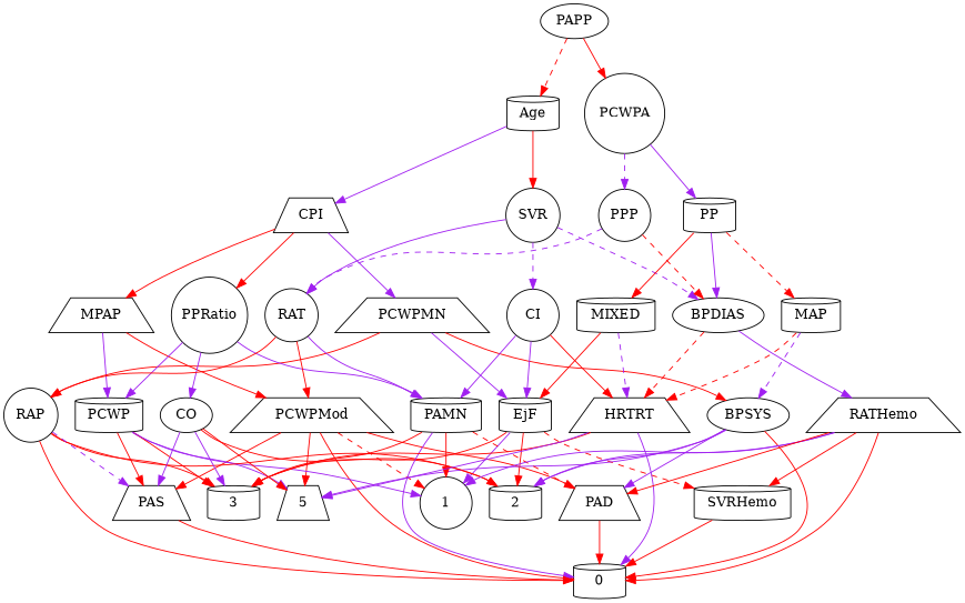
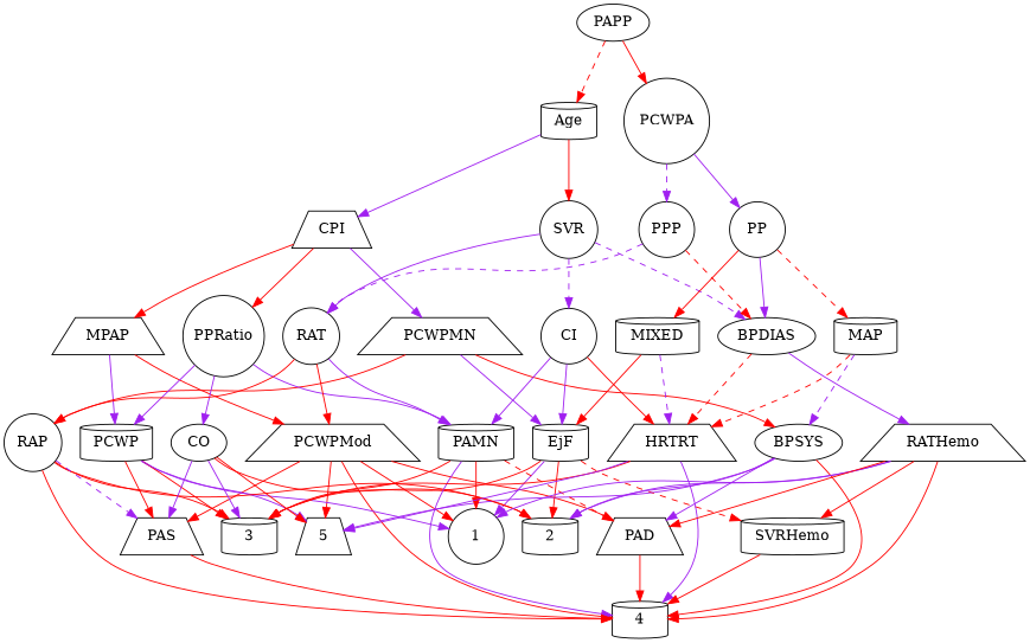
  strict digraph {
    node [shape=cylinder]
    edge [color=red style=solid]
    1 [height=0.5 shape=circle width=0.75]
    2 [height=0.5 width=0.75]
    3 [height=0.5 width=0.75]
-   4 [height=0.5 width=0.75 label=0]
+   4 [height=0.5 width=0.75]
    5 [height=0.5 shape=trapezium width=0.75]
    Age [height=0.5 width=0.75]
    CPI [height=0.5 shape=trapezium width=0.75]
    SVR [height=0.5 shape=circle width=0.77632]
    MPAP [height=0.5 shape=trapezium width=0.97491]
    PCWPMN [height=0.5 shape=trapezium width=1.3902]
    PPRatio [height=0.5 shape=circle width=1.1013]
    RAT [height=0.5 shape=circle width=0.75827]
    BPDIAS [height=0.5 shape=ellipse width=1.1735]
    CI [height=0.5 shape=circle width=0.75]
    PCWPMod [height=0.5 shape=trapezium width=1.4443]
    PCWP [height=0.5 width=0.97491]
    EjF [height=0.5 width=0.75]
    RAP [height=0.5 shape=circle width=0.77632]
    BPSYS [height=0.5 shape=ellipse width=1.0471]
    CO [height=0.5 shape=ellipse width=0.75]
    PAMN [height=0.5 width=1.011]
    HRTRT [height=0.5 shape=trapezium width=1.1013]
    RATHemo [height=0.5 shape=trapezium width=1.3721]
    SVRHemo [height=0.5 width=1.3902]
    PAS [height=0.5 shape=trapezium width=0.75]
    MIXED [height=0.5 width=1.1193]
    PAD [height=0.5 shape=trapezium width=0.79437]
    PCWPA [height=0.5 shape=circle width=1.1555]
-   PP [height=0.5 width=0.75]
+   PP [height=0.5 shape=circle width=0.75]
    PPP [height=0.5 shape=circle width=0.75]
    MAP [height=0.5 width=0.84854]
    PAPP [height=0.5 shape=ellipse width=0.88464]
    Age -> CPI [color=purple]
    Age -> SVR
    CPI -> MPAP
    CPI -> PCWPMN [color=purple]
    CPI -> PPRatio
    SVR -> RAT [color=purple]
    SVR -> BPDIAS [color=purple style=dashed]
    SVR -> CI [color=purple style=dashed]
    MPAP -> PCWPMod
    MPAP -> PCWP [color=purple]
    PCWPMN -> EjF [color=purple]
    PCWPMN -> RAP
    PCWPMN -> BPSYS
    PPRatio -> PCWP [color=purple]
    PPRatio -> CO [color=purple]
    PPRatio -> PAMN [color=purple]
    RAT -> PCWPMod
    RAT -> RAP
    RAT -> PAMN [color=purple]
    BPDIAS -> HRTRT [style=dashed]
    BPDIAS -> RATHemo [color=purple]
    CI -> EjF [color=purple]
    CI -> PAMN [color=purple]
    CI -> HRTRT
-   PCWPMod -> 1 [style=dashed]
+   PCWPMod -> 1
    PCWPMod -> 4
    PCWPMod -> 5
    PCWPMod -> PAS
    PCWPMod -> PAD
    PCWP -> 1 [color=purple]
    PCWP -> 3
    PCWP -> 5 [color=purple]
    PCWP -> PAS
    EjF -> 1 [color=purple]
    EjF -> 2
    EjF -> 3
    EjF -> SVRHemo [style=dashed]
    RAP -> 2
    RAP -> 3
    RAP -> 4
    RAP -> PAS [color=purple style=dashed]
    BPSYS -> 2 [color=purple]
    BPSYS -> 4
    BPSYS -> 5 [color=purple]
    BPSYS -> PAD [color=purple]
    CO -> 2
    CO -> 3 [color=purple]
    CO -> 5
    CO -> PAS [color=purple]
    PAMN -> 1
    PAMN -> 3
    PAMN -> 4 [color=purple]
    PAMN -> PAD [style=dashed]
    HRTRT -> 3
    HRTRT -> 4 [color=purple]
    HRTRT -> 5 [color=purple]
    RATHemo -> 1 [color=purple]
    RATHemo -> 2 [color=purple]
    RATHemo -> 4
    RATHemo -> SVRHemo
    RATHemo -> PAD
    SVRHemo -> 4
    PAS -> 4
    MIXED -> EjF
    MIXED -> HRTRT [color=purple style=dashed]
    PAD -> 4
    PCWPA -> PP [color=purple]
    PCWPA -> PPP [color=purple style=dashed]
    PP -> BPDIAS [color=purple]
    PP -> MIXED
    PP -> MAP [style=dashed]
    PPP -> RAT [color=purple style=dashed]
    PPP -> BPDIAS [style=dashed]
    MAP -> BPSYS [color=purple style=dashed]
    MAP -> HRTRT [style=dashed]
    PAPP -> Age [style=dashed]
    PAPP -> PCWPA
  }
